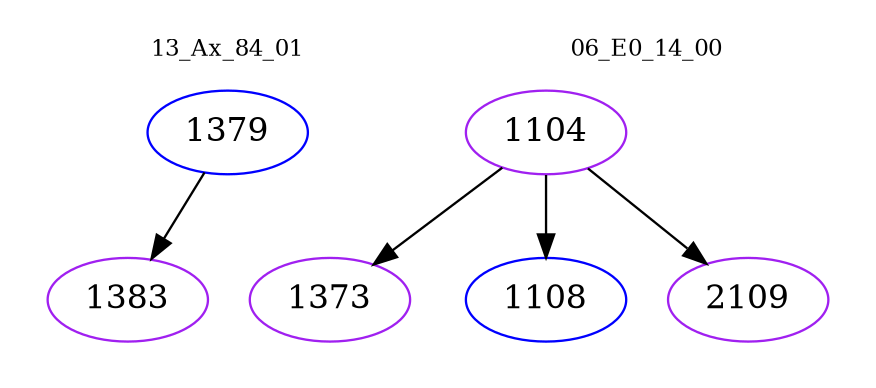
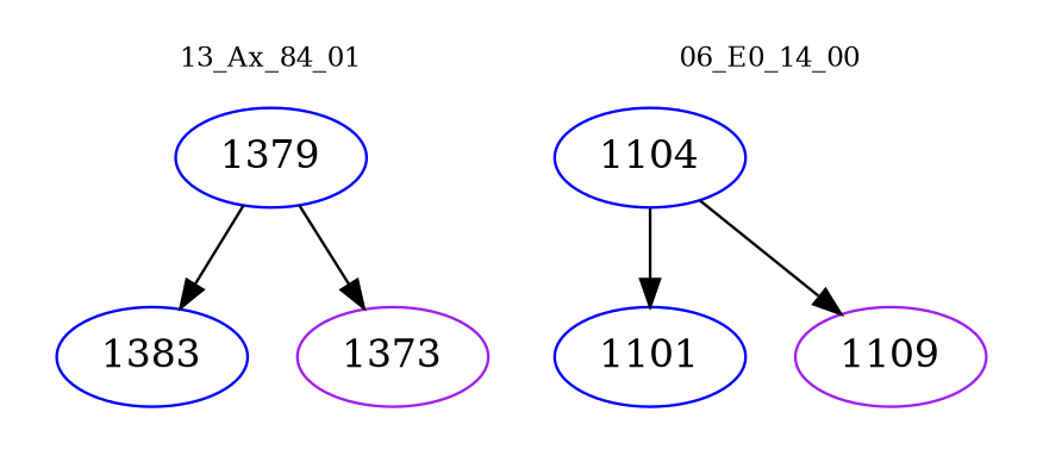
  digraph {
    node [color=blue]
    edge [color=black]
    n1 [label=1379]
-   n2 [color=purple label=1383]
+   n2 [label=1383]
    n3 [color=purple label=1373]
-   n4 [color=purple label=1104]
-   n5 [label=1108]
-   n6 [color=purple label=2109]
+   n4 [label=1104]
+   n5 [label=1101]
+   n6 [color=purple label=1109]
    subgraph cluster_1 {
      color=white
      fontsize=10
      label="13_Ax_84_01"
      n1
      n2
      n3
    }
    subgraph cluster_2 {
      color=white
      fontsize=10
      label="06_E0_14_00"
      n4
      n5
      n6
    }
    n1 -> n2
-   n4 -> n3
+   n1 -> n3
    n4 -> n5
    n4 -> n6
  }
